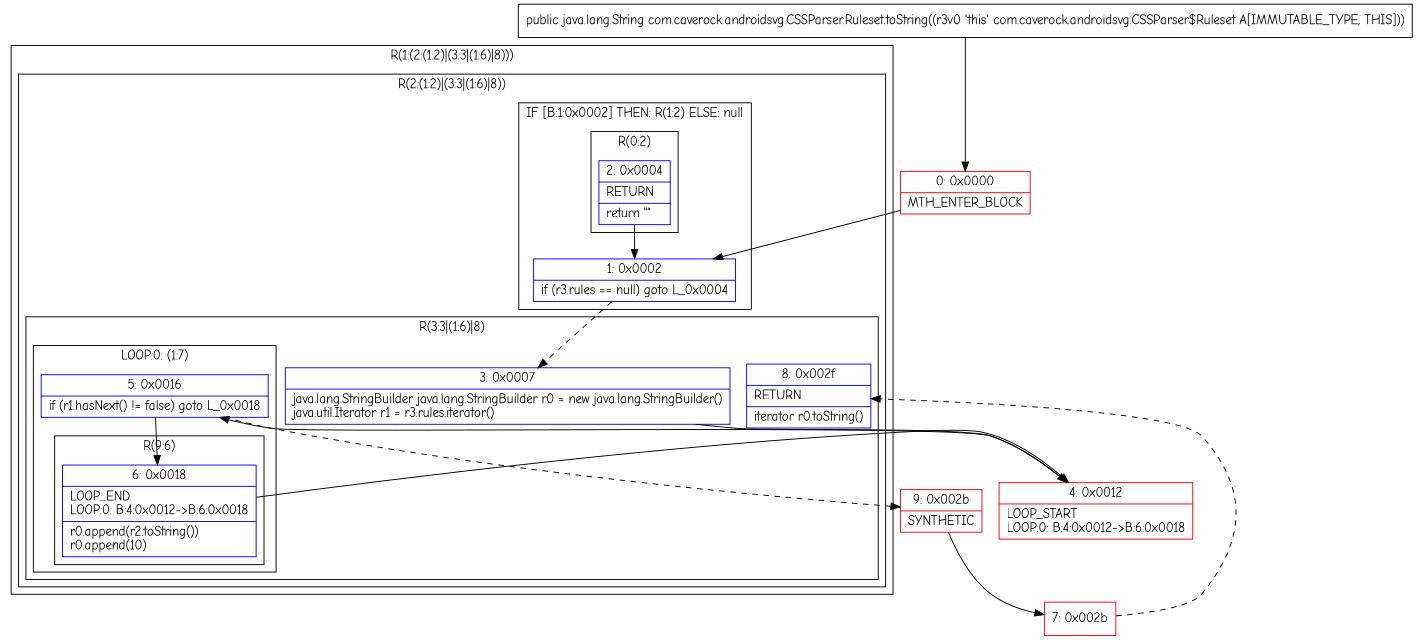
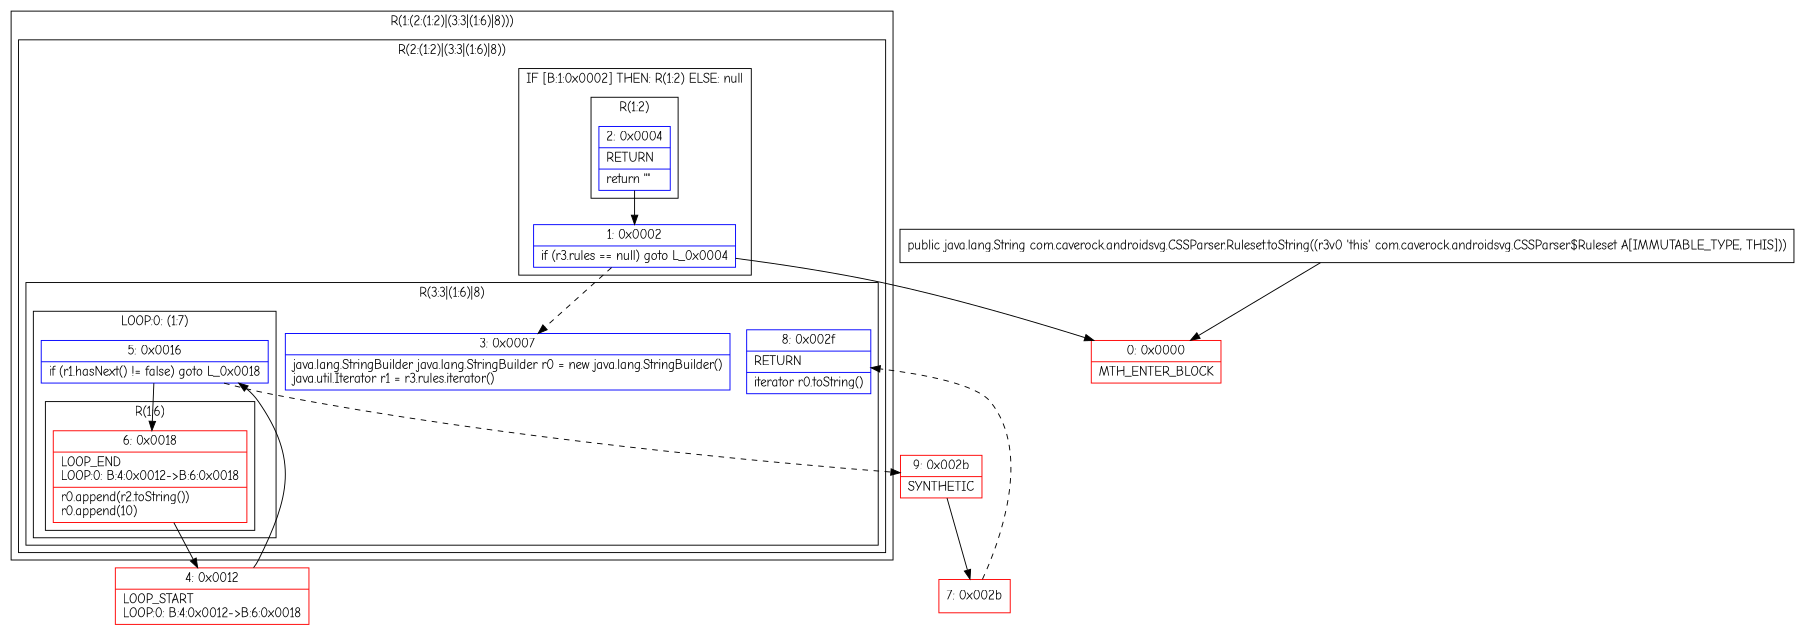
  digraph {
    fontname="Comic Neue"
    node [color=blue fontname="Comic Neue" shape=record]
    edge [fontname="Comic Neue"]
    n1 [label="{2\:\ 0x0004|RETURN\l|return \"\"\l}"]
    n2 [label="{1\:\ 0x0002|if (r3.rules == null) goto L_0x0004\l}"]
-   n3 [label="{6\:\ 0x0018|LOOP_END\lLOOP:0: B:4:0x0012\-\>B:6:0x0018\l|r0.append(r2.toString())\lr0.append(10)\l}"]
+   n3 [color=red label="{6\:\ 0x0018|LOOP_END\lLOOP:0: B:4:0x0012\-\>B:6:0x0018\l|r0.append(r2.toString())\lr0.append(10)\l}"]
    n4 [label="{5\:\ 0x0016|if (r1.hasNext() != false) goto L_0x0018\l}"]
    n5 [label="{3\:\ 0x0007|java.lang.StringBuilder java.lang.StringBuilder r0 = new java.lang.StringBuilder()\ljava.util.Iterator r1 = r3.rules.iterator()\l}"]
    n6 [label="{8\:\ 0x002f|RETURN\l|iterator r0.toString()\l}"]
    n7 [color=red label="{4\:\ 0x0012|LOOP_START\lLOOP:0: B:4:0x0012\-\>B:6:0x0018\l}"]
    n8 [color=red label="{9\:\ 0x002b|SYNTHETIC\l}"]
    n9 [color=red label="{7\:\ 0x002b}"]
    n10 [color=red label="{0\:\ 0x0000|MTH_ENTER_BLOCK\l}"]
    n11 [label="{public java.lang.String com.caverock.androidsvg.CSSParser.Ruleset.toString((r3v0 'this' com.caverock.androidsvg.CSSParser$Ruleset A[IMMUTABLE_TYPE, THIS])) }" color=""]
    subgraph cluster_1 {
      label="R(1:(2:(1:2)|(3:3|(1:6)|8)))"
      subgraph cluster_2 {
        label="R(2:(1:2)|(3:3|(1:6)|8))"
        subgraph cluster_3 {
          label="IF [B:1:0x0002] THEN: R(1:2) ELSE: null"
          n2
          subgraph cluster_4 {
-           label="R(0:2)"
+           label="R(1:2)"
            n1
          }
        }
        subgraph cluster_5 {
          label="R(3:3|(1:6)|8)"
          n5
          n6
          subgraph cluster_6 {
            label="LOOP:0: (1:7)"
            n4
            subgraph cluster_7 {
-             label="R(9:6)"
+             label="R(1:6)"
              n3
            }
          }
        }
      }
    }
    n1 -> n2
    n2 -> n5 [style=dashed]
    n3 -> n7
    n4 -> n3
    n4 -> n8 [style=dashed]
-   n5 -> n7
    n7 -> n4
    n8 -> n9
    n9 -> n6 [style=dashed]
-   n10 -> n2
+   n2 -> n10
    n11 -> n10
  }
